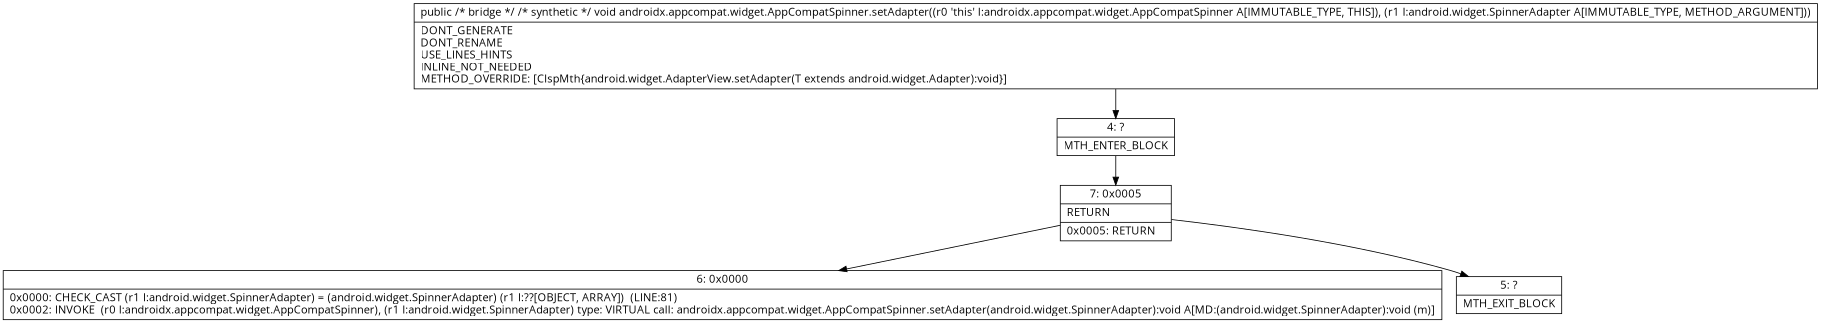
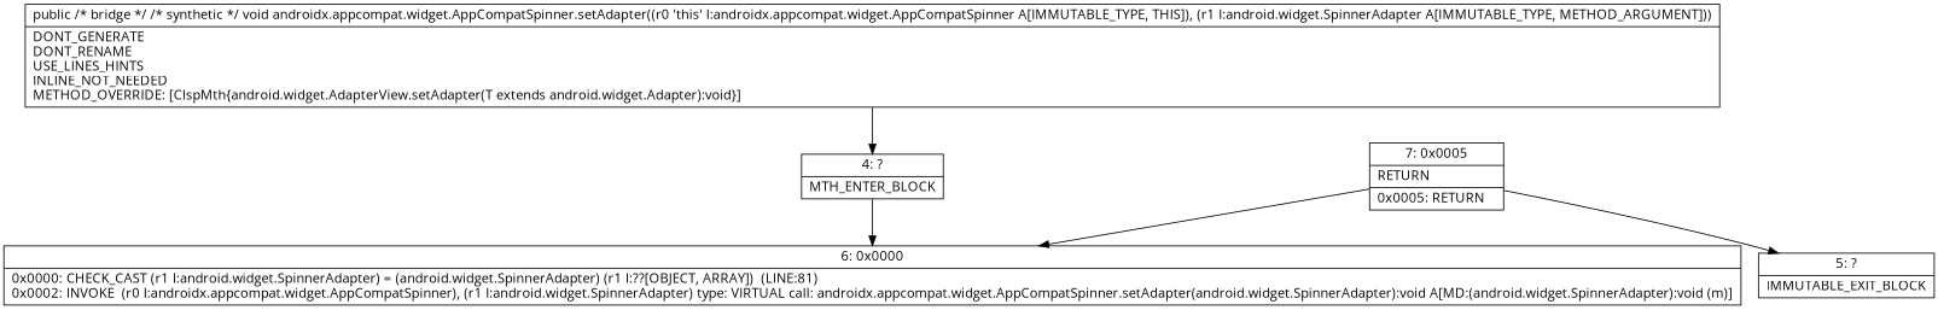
  digraph {
    fontname="Open Sans"
    node [fontname="Open Sans" shape=record]
    edge [fontname="Open Sans"]
    n1 [label="{4\:\ ?|MTH_ENTER_BLOCK\l}"]
    n2 [label="{6\:\ 0x0000|0x0000: CHECK_CAST (r1 I:android.widget.SpinnerAdapter) = (android.widget.SpinnerAdapter) (r1 I:??[OBJECT, ARRAY])  (LINE:81)\l0x0002: INVOKE  (r0 I:androidx.appcompat.widget.AppCompatSpinner), (r1 I:android.widget.SpinnerAdapter) type: VIRTUAL call: androidx.appcompat.widget.AppCompatSpinner.setAdapter(android.widget.SpinnerAdapter):void A[MD:(android.widget.SpinnerAdapter):void (m)]\l}"]
    n3 [label="{7\:\ 0x0005|RETURN\l|0x0005: RETURN   \l}"]
-   n4 [label="{5\:\ ?|MTH_EXIT_BLOCK\l}"]
+   n4 [label="{5\:\ ?|IMMUTABLE_EXIT_BLOCK\l}"]
    n5 [label="{public \/* bridge *\/ \/* synthetic *\/ void androidx.appcompat.widget.AppCompatSpinner.setAdapter((r0 'this' I:androidx.appcompat.widget.AppCompatSpinner A[IMMUTABLE_TYPE, THIS]), (r1 I:android.widget.SpinnerAdapter A[IMMUTABLE_TYPE, METHOD_ARGUMENT]))  | DONT_GENERATE\lDONT_RENAME\lUSE_LINES_HINTS\lINLINE_NOT_NEEDED\lMETHOD_OVERRIDE: [ClspMth\{android.widget.AdapterView.setAdapter(T extends android.widget.Adapter):void\}]\l}"]
-   n1 -> n3
+   n1 -> n2
    n3 -> n2
    n3 -> n4
    n5 -> n1
  }
